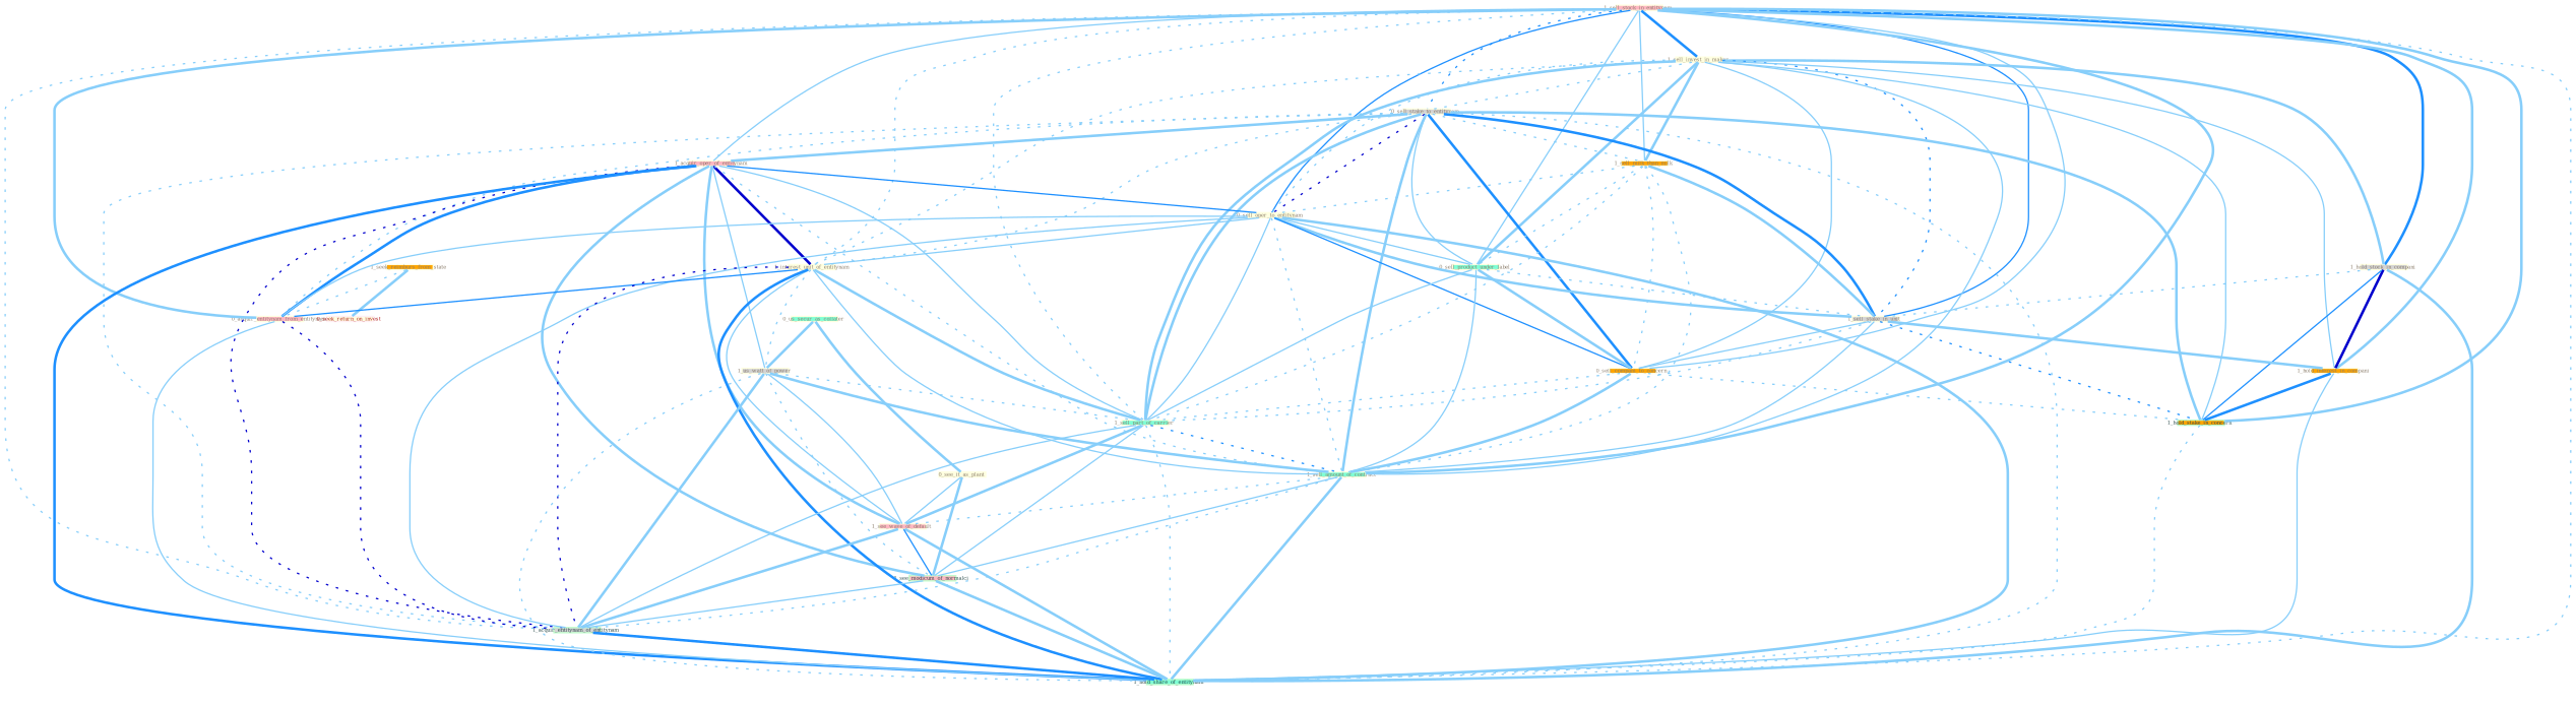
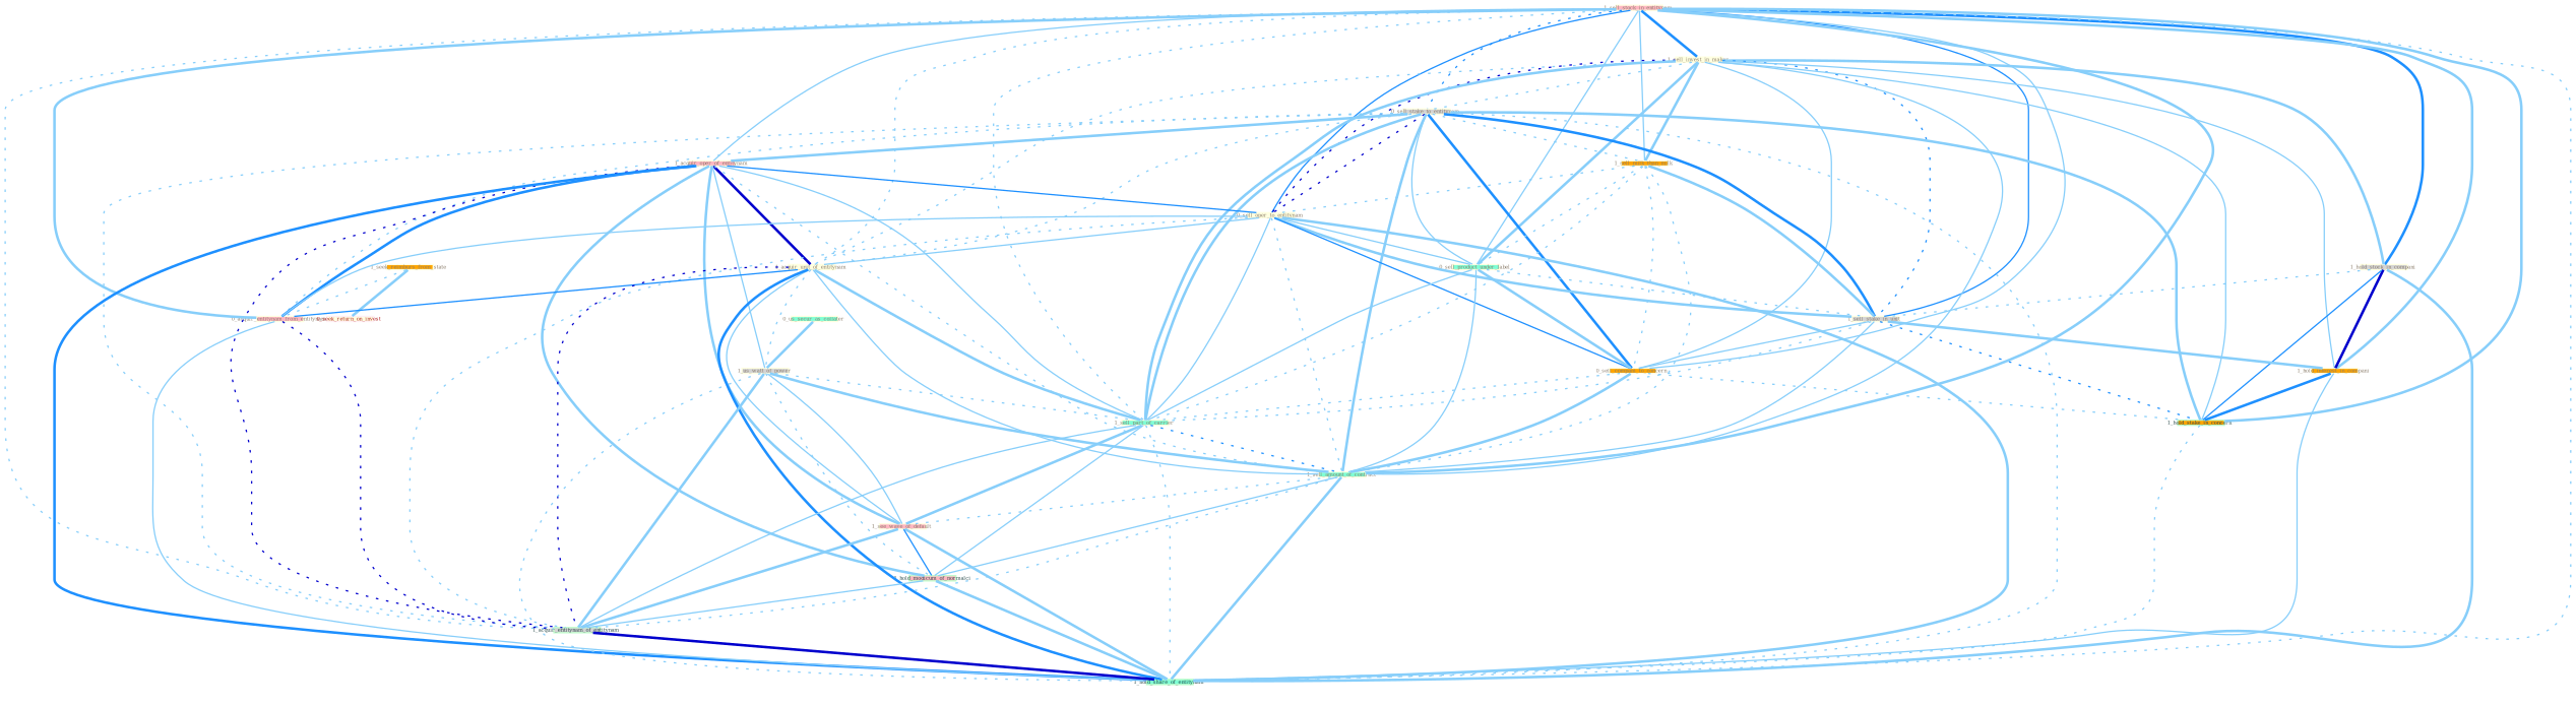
  graph {
    node [color="#ffffe0" fillcolor=orange fixedsize=true fontcolor="#8b7d6b" fontsize=4 shape=polygon style=filled]
    edge [color="#87cefa" style=bold w=1]
    "1_seek_reimburs_from_state " [height=.06 width=.5]
    "1_sell_stock_in_entitynam " [fillcolor=lightpink height=.06 width=.5]
    "1_sell_invest_in_maker " [fillcolor=lightyellow height=.06 width=.5]
    "1_hold_stock_in_compani " [fillcolor=lightgrey height=.06 width=.5]
    "0_sell_stake_to_entitynam " [fillcolor=lightgrey height=.06 width=.5]
    "0_us_secur_as_collater " [fillcolor=aquamarine height=.06 width=.5]
    "1_sell_milk_than_milk " [height=.06 width=.5]
    "1_acquir_oper_of_entitynam " [fillcolor=lightpink height=.06 width=.5]
    "0_sell_oper_to_entitynam " [fillcolor=lightyellow height=.06 width=.5]
-   "0_see_it_as_plant " [fillcolor=lightyellow height=.06 width=.5]
    "0_sell_product_under_label " [fillcolor=aquamarine height=.06 width=.5]
    "1_sell_stake_in_unit " [fillcolor=lightgrey height=.06 width=.5]
-   "1_acquir_unit_of_entitynam " [fillcolor=lightyellow height=.06 width=.5 label="1_interest_unit_of_entitynam"]
+   "1_acquir_unit_of_entitynam " [fillcolor=lightyellow height=.06 width=.5]
    "0_sell_compani_to_concern " [height=.06 width=.5]
    "1_us_watt_of_power " [fillcolor=lightgrey height=.06 width=.5]
    "1_sell_part_of_carrier " [fillcolor=aquamarine height=.06 width=.5]
    "1_sell_amount_of_contract " [fillcolor=aquamarine height=.06 width=.5]
    "1_hold_interest_in_compani " [height=.06 width=.5]
    "0_acquir_entitynam_from_entitynam " [fillcolor=lightpink height=.06 width=.5]
    "1_see_wave_of_default " [fillcolor=lightpink height=.06 width=.5]
    "0_seek_return_on_invest " [color="#fff0f5" fillcolor=lightyellow fontcolor="#b22222" height=.06 width=.5]
    "1_hold_stake_in_concern " [color="#BDFCC9" fontcolor="#2f4f4f" height=.06 width=.5]
    "1_acquir_entitynam_of_entitynam " [color="#BDFCC9" fillcolor=lightgrey fontcolor="#2f4f4f" height=.06 width=.5]
    "1_hold_share_of_entitynam " [color="#BDFCC9" fillcolor=aquamarine fontcolor="#2f4f4f" height=.06 width=.5]
-   "1_see_modicum_of_normalci " [color="#BDFCC9" fillcolor=lightpink fontcolor="#2f4f4f" height=.06 width=.5]
+   "1_see_modicum_of_normalci " [color="#BDFCC9" fillcolor=lightpink fontcolor="#2f4f4f" height=.06 width=.5 label="1_hold_modicum_of_normalci"]
    subgraph sub_1 {
      "1_seek_reimburs_from_state "
      "1_sell_stock_in_entitynam "
      "1_sell_invest_in_maker "
      "1_hold_stock_in_compani "
      "0_sell_stake_to_entitynam "
      "0_us_secur_as_collater "
      "1_sell_milk_than_milk "
      "1_acquir_oper_of_entitynam "
      "0_sell_oper_to_entitynam "
-     "0_see_it_as_plant "
      "0_sell_product_under_label "
      "1_sell_stake_in_unit "
      "1_acquir_unit_of_entitynam "
      "0_sell_compani_to_concern "
      "1_us_watt_of_power "
      "1_sell_part_of_carrier "
      "1_sell_amount_of_contract "
      "1_hold_interest_in_compani "
      "0_acquir_entitynam_from_entitynam "
      "1_see_wave_of_default "
    }
    subgraph sub_2 {
      "0_seek_return_on_invest "
    }
    "1_seek_reimburs_from_state " -- "0_acquir_entitynam_from_entitynam " [style=dotted]
    "1_seek_reimburs_from_state " -- "0_seek_return_on_invest "
    "1_sell_stock_in_entitynam " -- "1_sell_invest_in_maker " [color="#1e90ff" w=2]
    "1_sell_stock_in_entitynam " -- "1_hold_stock_in_compani " [color="#1e90ff" w=2]
    "1_sell_stock_in_entitynam " -- "0_sell_stake_to_entitynam " [color="#1e90ff" style=dotted w=2]
    "1_sell_stock_in_entitynam " -- "1_sell_milk_than_milk " [style=solid]
    "1_sell_stock_in_entitynam " -- "1_acquir_oper_of_entitynam " [style=solid]
    "1_sell_stock_in_entitynam " -- "0_sell_oper_to_entitynam " [color="#1e90ff" style=solid w=2]
    "1_sell_stock_in_entitynam " -- "0_sell_product_under_label " [style=solid]
    "1_sell_stock_in_entitynam " -- "1_sell_stake_in_unit " [color="#1e90ff" style=solid w=2]
    "1_sell_stock_in_entitynam " -- "1_acquir_unit_of_entitynam " [style=dotted]
    "1_sell_stock_in_entitynam " -- "0_sell_compani_to_concern " [style=solid]
    "1_sell_stock_in_entitynam " -- "1_sell_part_of_carrier " [style=dotted]
    "1_sell_stock_in_entitynam " -- "1_sell_amount_of_contract "
    "1_sell_stock_in_entitynam " -- "1_hold_interest_in_compani "
    "1_sell_stock_in_entitynam " -- "0_acquir_entitynam_from_entitynam "
    "1_sell_stock_in_entitynam " -- "1_hold_stake_in_concern "
    "1_sell_stock_in_entitynam " -- "1_acquir_entitynam_of_entitynam " [style=dotted]
    "1_sell_stock_in_entitynam " -- "1_hold_share_of_entitynam " [style=dotted]
    "1_sell_invest_in_maker " -- "1_hold_stock_in_compani "
    "1_sell_invest_in_maker " -- "0_sell_stake_to_entitynam " [style=dotted]
    "1_sell_invest_in_maker " -- "1_sell_milk_than_milk "
-   "1_sell_invest_in_maker " -- "0_sell_oper_to_entitynam " [style=dotted]
+   "1_sell_invest_in_maker " -- "0_sell_oper_to_entitynam " [color="#0000cd" style=dotted]
    "1_sell_invest_in_maker " -- "0_sell_product_under_label "
    "1_sell_invest_in_maker " -- "1_sell_stake_in_unit " [color="#1e90ff" style=dotted w=2]
    "1_sell_invest_in_maker " -- "0_sell_compani_to_concern " [style=solid]
    "1_sell_invest_in_maker " -- "1_sell_part_of_carrier "
    "1_sell_invest_in_maker " -- "1_sell_amount_of_contract " [style=solid]
    "1_sell_invest_in_maker " -- "1_hold_interest_in_compani " [style=solid]
    "1_sell_invest_in_maker " -- "1_hold_stake_in_concern " [style=solid]
    "1_hold_stock_in_compani " -- "1_sell_stake_in_unit " [style=dotted]
    "1_hold_stock_in_compani " -- "1_hold_interest_in_compani " [color="#0000cd" w=3]
    "1_hold_stock_in_compani " -- "1_hold_stake_in_concern " [color="#1e90ff" style=solid w=2]
    "1_hold_stock_in_compani " -- "1_hold_share_of_entitynam "
    "0_sell_stake_to_entitynam " -- "1_sell_milk_than_milk " [style=dotted]
    "0_sell_stake_to_entitynam " -- "1_acquir_oper_of_entitynam "
    "0_sell_stake_to_entitynam " -- "0_sell_oper_to_entitynam " [color="#0000cd" style=dotted w=3]
    "0_sell_stake_to_entitynam " -- "0_sell_product_under_label " [style=solid]
    "0_sell_stake_to_entitynam " -- "1_sell_stake_in_unit " [color="#1e90ff" w=2]
    "0_sell_stake_to_entitynam " -- "1_acquir_unit_of_entitynam " [style=dotted]
    "0_sell_stake_to_entitynam " -- "0_sell_compani_to_concern " [color="#1e90ff" w=2]
    "0_sell_stake_to_entitynam " -- "1_sell_part_of_carrier "
    "0_sell_stake_to_entitynam " -- "1_sell_amount_of_contract "
    "0_sell_stake_to_entitynam " -- "0_acquir_entitynam_from_entitynam " [style=dotted]
    "0_sell_stake_to_entitynam " -- "1_hold_stake_in_concern "
    "0_sell_stake_to_entitynam " -- "1_acquir_entitynam_of_entitynam " [style=dotted]
    "0_sell_stake_to_entitynam " -- "1_hold_share_of_entitynam " [style=dotted]
-   "0_us_secur_as_collater " -- "0_see_it_as_plant "
    "0_us_secur_as_collater " -- "1_us_watt_of_power "
    "1_sell_milk_than_milk " -- "0_sell_oper_to_entitynam " [style=dotted]
    "1_sell_milk_than_milk " -- "0_sell_product_under_label " [style=dotted]
    "1_sell_milk_than_milk " -- "1_sell_stake_in_unit "
    "1_sell_milk_than_milk " -- "0_sell_compani_to_concern " [style=dotted]
    "1_sell_milk_than_milk " -- "1_sell_part_of_carrier " [style=dotted]
    "1_sell_milk_than_milk " -- "1_sell_amount_of_contract " [style=dotted]
    "1_acquir_oper_of_entitynam " -- "0_sell_oper_to_entitynam " [color="#1e90ff" style=solid w=2]
    "1_acquir_oper_of_entitynam " -- "1_acquir_unit_of_entitynam " [color="#0000cd" w=3]
    "1_acquir_oper_of_entitynam " -- "1_us_watt_of_power " [style=solid]
    "1_acquir_oper_of_entitynam " -- "1_sell_part_of_carrier " [style=solid]
    "1_acquir_oper_of_entitynam " -- "1_sell_amount_of_contract " [style=dotted]
    "1_acquir_oper_of_entitynam " -- "0_acquir_entitynam_from_entitynam " [color="#1e90ff" w=2]
    "1_acquir_oper_of_entitynam " -- "1_see_wave_of_default "
    "1_acquir_oper_of_entitynam " -- "1_acquir_entitynam_of_entitynam " [color="#0000cd" style=dotted w=3]
    "1_acquir_oper_of_entitynam " -- "1_hold_share_of_entitynam " [color="#1e90ff" w=2]
    "1_acquir_oper_of_entitynam " -- "1_see_modicum_of_normalci "
    "0_sell_oper_to_entitynam " -- "0_sell_product_under_label " [style=solid]
    "0_sell_oper_to_entitynam " -- "1_sell_stake_in_unit "
    "0_sell_oper_to_entitynam " -- "1_acquir_unit_of_entitynam " [style=solid]
    "0_sell_oper_to_entitynam " -- "0_sell_compani_to_concern " [color="#1e90ff" style=solid w=2]
    "0_sell_oper_to_entitynam " -- "1_sell_part_of_carrier " [style=solid]
    "0_sell_oper_to_entitynam " -- "1_sell_amount_of_contract " [style=dotted]
    "0_sell_oper_to_entitynam " -- "0_acquir_entitynam_from_entitynam " [style=solid]
-   "0_sell_oper_to_entitynam " -- "1_acquir_entitynam_of_entitynam " [style=solid]
+   "0_sell_oper_to_entitynam " -- "1_acquir_entitynam_of_entitynam " [style=dotted]
    "0_sell_oper_to_entitynam " -- "1_hold_share_of_entitynam "
-   "0_see_it_as_plant " -- "1_see_wave_of_default " [style=solid]
-   "0_see_it_as_plant " -- "1_see_modicum_of_normalci "
    "0_sell_product_under_label " -- "1_sell_stake_in_unit " [style=dotted]
    "0_sell_product_under_label " -- "0_sell_compani_to_concern "
    "0_sell_product_under_label " -- "1_sell_part_of_carrier " [style=solid]
    "0_sell_product_under_label " -- "1_sell_amount_of_contract " [style=solid]
    "1_sell_stake_in_unit " -- "0_sell_compani_to_concern " [style=solid]
    "1_sell_stake_in_unit " -- "1_sell_part_of_carrier " [style=dotted]
    "1_sell_stake_in_unit " -- "1_sell_amount_of_contract " [style=solid]
    "1_sell_stake_in_unit " -- "1_hold_interest_in_compani "
    "1_sell_stake_in_unit " -- "1_hold_stake_in_concern " [color="#1e90ff" style=dotted w=2]
    "1_acquir_unit_of_entitynam " -- "1_sell_invest_in_maker " [style=dotted]
    "1_acquir_unit_of_entitynam " -- "1_us_watt_of_power " [style=dotted]
    "1_acquir_unit_of_entitynam " -- "1_sell_part_of_carrier "
    "1_acquir_unit_of_entitynam " -- "1_sell_amount_of_contract " [style=solid]
    "1_acquir_unit_of_entitynam " -- "0_acquir_entitynam_from_entitynam " [color="#1e90ff" style=solid w=2]
    "1_acquir_unit_of_entitynam " -- "1_see_wave_of_default " [style=solid]
    "1_acquir_unit_of_entitynam " -- "1_acquir_entitynam_of_entitynam " [color="#0000cd" style=dotted w=3]
    "1_acquir_unit_of_entitynam " -- "1_hold_share_of_entitynam " [color="#1e90ff" w=2]
    "0_sell_compani_to_concern " -- "1_sell_part_of_carrier " [style=dotted]
    "0_sell_compani_to_concern " -- "1_sell_amount_of_contract "
    "0_sell_compani_to_concern " -- "1_hold_stake_in_concern " [style=dotted]
    "1_us_watt_of_power " -- "1_sell_part_of_carrier " [style=dotted]
    "1_us_watt_of_power " -- "1_sell_amount_of_contract "
    "1_us_watt_of_power " -- "1_see_wave_of_default " [style=solid]
    "1_us_watt_of_power " -- "1_acquir_entitynam_of_entitynam "
    "1_us_watt_of_power " -- "1_hold_share_of_entitynam " [style=dotted]
    "1_us_watt_of_power " -- "1_see_modicum_of_normalci " [style=dotted]
    "1_sell_part_of_carrier " -- "1_sell_amount_of_contract " [color="#1e90ff" style=dotted w=2]
    "1_sell_part_of_carrier " -- "1_see_wave_of_default "
    "1_sell_part_of_carrier " -- "1_acquir_entitynam_of_entitynam " [style=solid]
    "1_sell_part_of_carrier " -- "1_hold_share_of_entitynam " [style=dotted]
    "1_sell_part_of_carrier " -- "1_see_modicum_of_normalci " [style=solid]
    "1_sell_amount_of_contract " -- "1_see_wave_of_default " [style=dotted]
    "1_sell_amount_of_contract " -- "1_acquir_entitynam_of_entitynam " [style=dotted]
    "1_sell_amount_of_contract " -- "1_hold_share_of_entitynam "
    "1_sell_amount_of_contract " -- "1_see_modicum_of_normalci " [style=solid]
    "1_hold_interest_in_compani " -- "1_hold_stake_in_concern " [color="#1e90ff" w=2]
    "1_hold_interest_in_compani " -- "1_hold_share_of_entitynam " [style=solid]
    "0_acquir_entitynam_from_entitynam " -- "1_acquir_entitynam_of_entitynam " [color="#0000cd" style=dotted w=3]
    "0_acquir_entitynam_from_entitynam " -- "1_hold_share_of_entitynam " [style=solid]
    "1_see_wave_of_default " -- "1_acquir_entitynam_of_entitynam "
    "1_see_wave_of_default " -- "1_hold_share_of_entitynam "
    "1_see_wave_of_default " -- "1_see_modicum_of_normalci " [color="#1e90ff" style=solid w=2]
    "1_hold_stake_in_concern " -- "1_hold_share_of_entitynam " [style=dotted]
-   "1_acquir_entitynam_of_entitynam " -- "1_hold_share_of_entitynam " [color="#1e90ff" w=2]
+   "1_acquir_entitynam_of_entitynam " -- "1_hold_share_of_entitynam " [color="#0000cd" w=2]
    "1_see_modicum_of_normalci " -- "1_acquir_entitynam_of_entitynam " [style=solid]
    "1_see_modicum_of_normalci " -- "1_hold_share_of_entitynam "
  }
